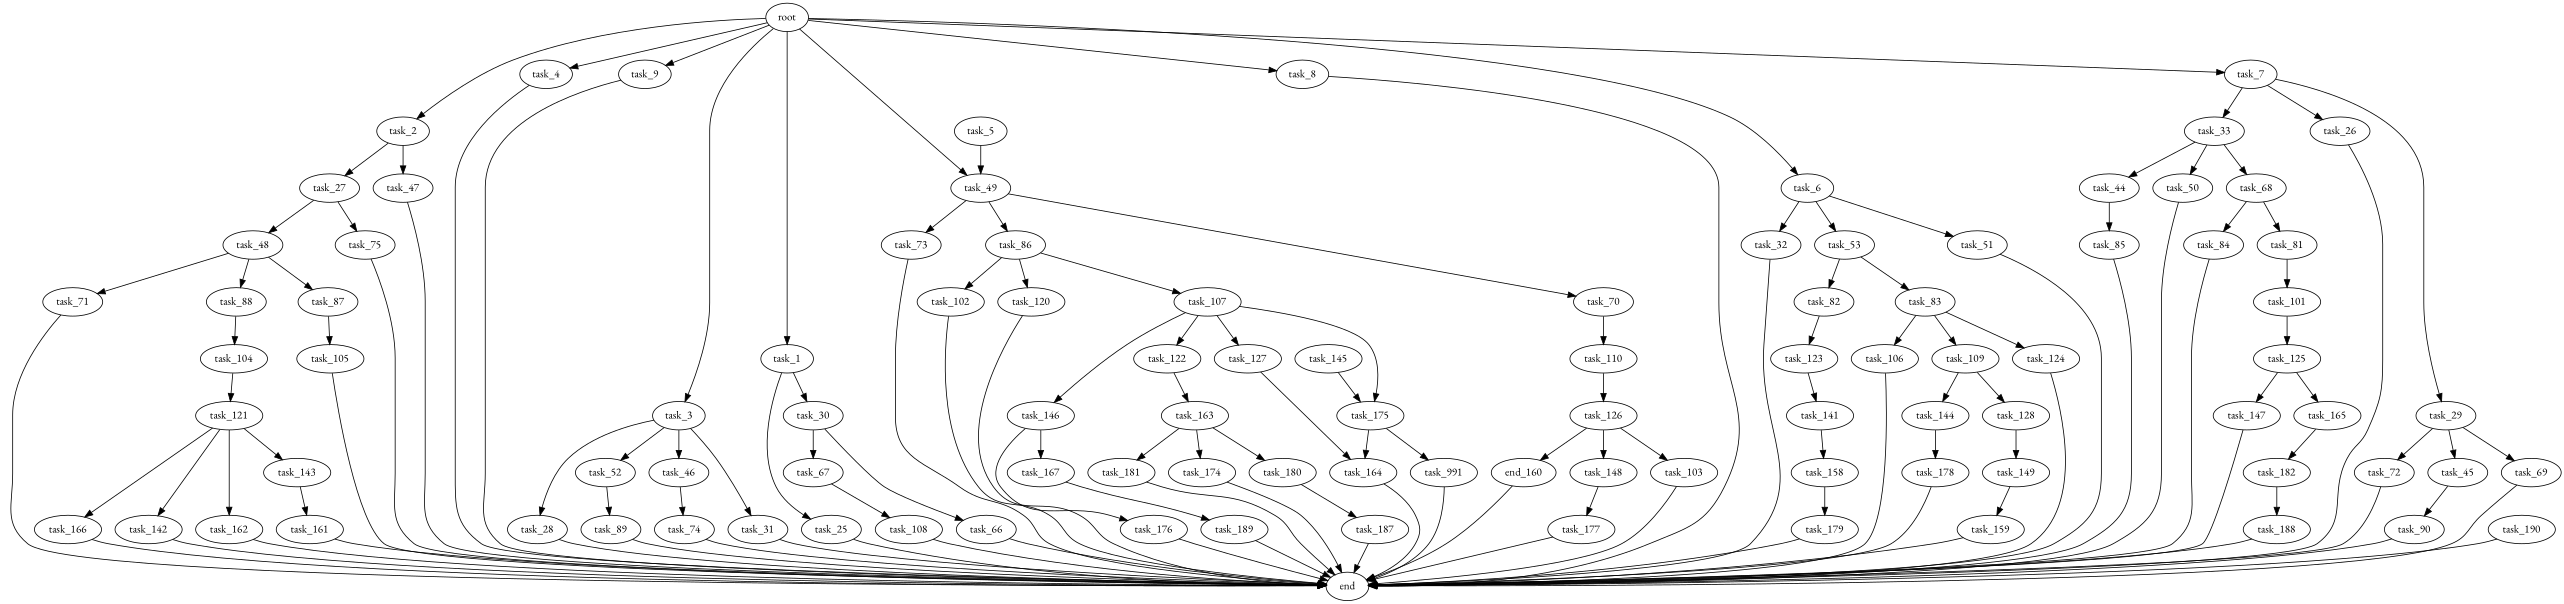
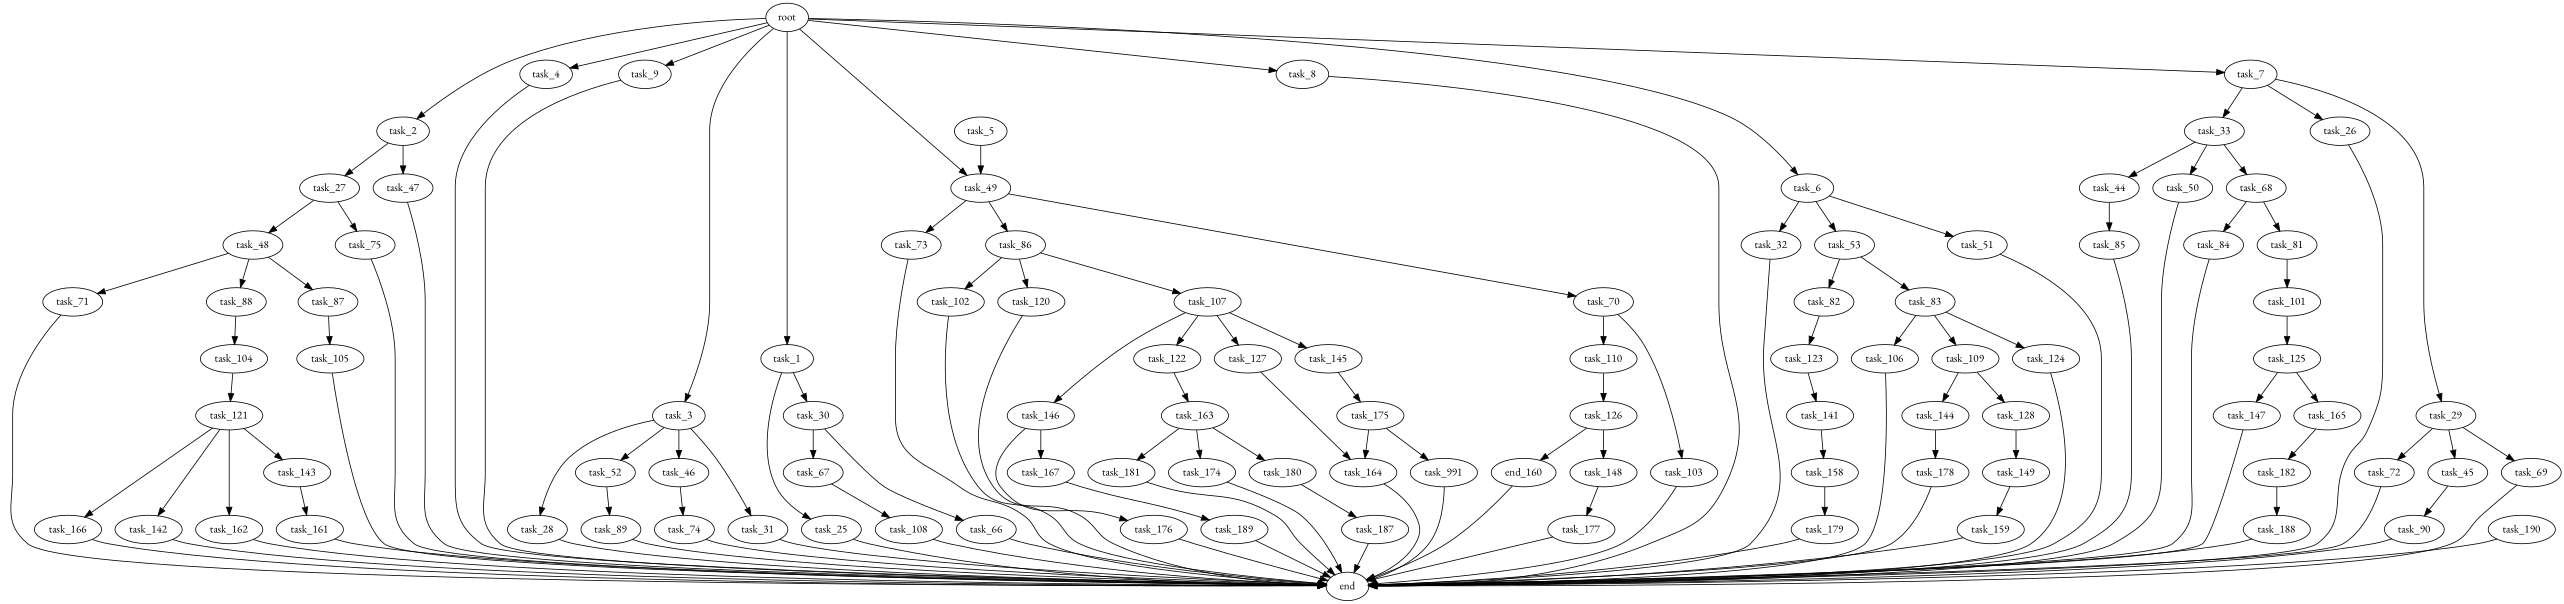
  digraph {
    fontname="EB Garamond"
    node [fontname="EB Garamond"]
    edge [fontname="EB Garamond"]
    task_102
    end
    task_166
    task_176
    task_101
    task_125
    task_147
    task_165
    task_142
    task_162
    task_149
    task_159
    task_105
    task_72
    task_182
    task_188
    task_45
    task_90
    task_163
    task_181
    task_174
    task_180
    task_187
    task_144
    task_178
    task_44
    task_85
    task_179
    task_164
    task_82
    task_123
    task_141
    task_28
    task_50
    task_71
    task_74
    task_167
    task_189
    task_146
    task_106
    task_121
    task_143
    task_161
    task_25
    task_190
    task_122
    n47 [label=end_160]
    task_126
    task_148
    task_177
    task_52
    task_89
    task_2
    task_27
    task_47
    task_48
    task_75
    task_67
    task_108
    task_110
    task_109
    task_128
    task_30
    task_66
    task_158
    task_104
    task_33
    task_68
    task_84
    task_81
    task_4
    task_88
    task_87
    task_103
    task_120
    task_73
    task_9
    task_32
    task_3
    task_46
    task_31
    task_86
    task_107
    task_127
    task_145
    task_1
    task_175
    task_26
    task_69
    task_5
    task_49
    task_70
    task_8
    task_83
    task_124
    task_29
    n97 [label=task_991]
    task_53
    root
    task_6
    task_7
    task_51
    task_102 -> end
    task_166 -> end
    task_176 -> end
    task_101 -> task_125
    task_125 -> task_147
    task_125 -> task_165
    task_147 -> end
    task_165 -> task_182
    task_142 -> end
    task_162 -> end
    task_149 -> task_159
    task_159 -> end
    task_105 -> end
    task_72 -> end
    task_182 -> task_188
    task_188 -> end
    task_45 -> task_90
    task_90 -> end
    task_163 -> task_181
    task_163 -> task_174
    task_163 -> task_180
    task_181 -> end
    task_174 -> end
    task_180 -> task_187
    task_187 -> end
    task_144 -> task_178
    task_178 -> end
    task_44 -> task_85
    task_85 -> end
    task_179 -> end
    task_164 -> end
    task_82 -> task_123
    task_123 -> task_141
    task_141 -> task_158
    task_28 -> end
    task_50 -> end
    task_71 -> end
    task_74 -> end
    task_167 -> task_189
    task_189 -> end
    task_146 -> task_176
    task_146 -> task_167
    task_106 -> end
    task_121 -> task_166
    task_121 -> task_142
    task_121 -> task_162
    task_121 -> task_143
    task_143 -> task_161
    task_161 -> end
    task_25 -> end
    task_190 -> end
    task_122 -> task_163
    n47 -> end
    task_126 -> n47
    task_126 -> task_148
    task_148 -> task_177
    task_177 -> end
    task_52 -> task_89
    task_89 -> end
    task_2 -> task_27
    task_2 -> task_47
    task_27 -> task_48
    task_27 -> task_75
    task_47 -> end
    task_48 -> task_71
    task_48 -> task_88
    task_48 -> task_87
    task_75 -> end
    task_67 -> task_108
    task_108 -> end
    task_110 -> task_126
    task_109 -> task_144
    task_109 -> task_128
    task_128 -> task_149
    task_30 -> task_67
    task_30 -> task_66
    task_66 -> end
    task_158 -> task_179
    task_104 -> task_121
    task_33 -> task_44
    task_33 -> task_50
    task_33 -> task_68
    task_68 -> task_84
    task_68 -> task_81
    task_84 -> end
    task_81 -> task_101
    task_4 -> end
    task_88 -> task_104
    task_87 -> task_105
    task_103 -> end
    task_120 -> end
    task_73 -> end
    task_9 -> end
    task_32 -> end
    task_3 -> task_28
    task_3 -> task_52
    task_3 -> task_46
    task_3 -> task_31
    task_46 -> task_74
    task_31 -> end
    task_86 -> task_102
    task_86 -> task_120
    task_86 -> task_107
    task_107 -> task_146
    task_107 -> task_122
    task_107 -> task_127
-   task_107 -> task_175
+   task_107 -> task_145
    task_127 -> task_164
    task_145 -> task_175
    task_1 -> task_25
    task_1 -> task_30
    task_175 -> task_164
    task_175 -> n97
    task_26 -> end
    task_69 -> end
    task_5 -> task_49
    task_49 -> task_73
    task_49 -> task_86
    task_49 -> task_70
    task_70 -> task_110
-   task_126 -> task_103
+   task_70 -> task_103
    task_8 -> end
    task_83 -> task_106
    task_83 -> task_109
    task_83 -> task_124
    task_124 -> end
    task_29 -> task_72
    task_29 -> task_45
    task_29 -> task_69
    n97 -> end
    task_53 -> task_82
    task_53 -> task_83
    root -> task_2
    root -> task_4
    root -> task_9
    root -> task_3
    root -> task_1
    root -> task_49
    root -> task_8
    root -> task_6
    root -> task_7
    task_6 -> task_32
    task_6 -> task_53
    task_6 -> task_51
    task_7 -> task_33
    task_7 -> task_26
    task_7 -> task_29
    task_51 -> end
  }
